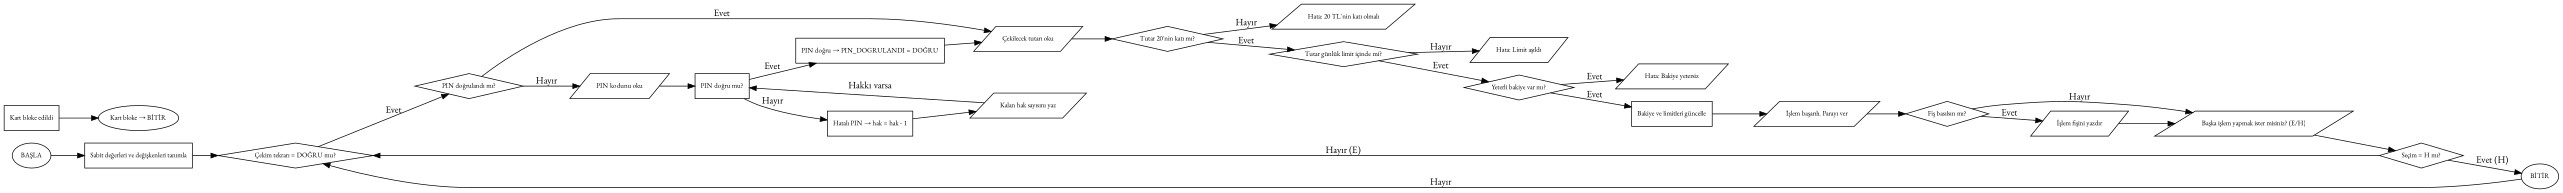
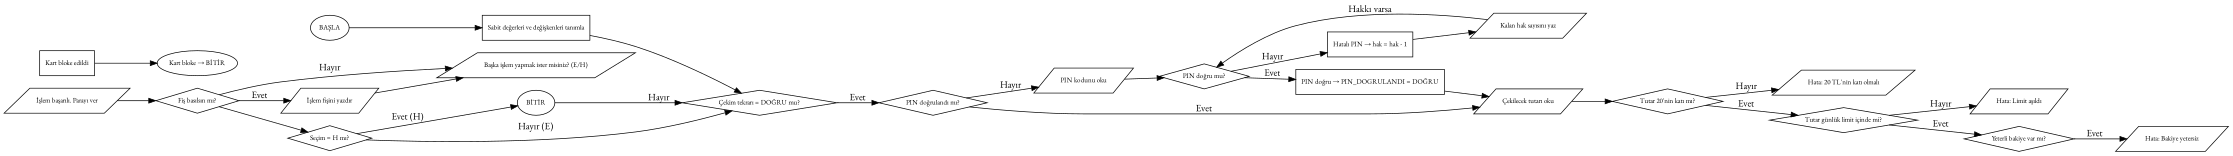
  digraph {
    fontname="EB Garamond"
    rankdir=LR
    node [fontname="EB Garamond" fontsize=10 shape=parallelogram]
    edge [fontname="EB Garamond"]
    n1 [label="BAŞLA" shape=oval]
    n2 [label="Sabit değerleri ve değişkenleri tanımla" shape=box]
    n3 [label="Çekim tekrarı = DOĞRU mu?" shape=diamond]
    n4 [label="PIN doğrulandı mı?" shape=diamond]
    n5 [label="PIN kodunu oku"]
    n6 [label="Çekilecek tutarı oku"]
    n7 [label="BİTİR" shape=oval]
-   n8 [label="PIN doğru mu?" shape=box]
+   n8 [label="PIN doğru mu?" shape=diamond]
    n9 [label="Tutar 20'nin katı mı?" shape=diamond]
    n10 [label="PIN doğru → PIN_DOGRULANDI = DOĞRU" shape=box]
    n11 [label="Hatalı PIN → hak = hak - 1" shape=box]
    n12 [label="Kalan hak sayısını yaz"]
    n13 [label="Kart bloke edildi" shape=box]
    n14 [label="Kart bloke → BİTİR" shape=oval]
    n15 [label="Hata: 20 TL'nin katı olmalı"]
    n16 [label="Tutar günlük limit içinde mi?" shape=diamond]
    n17 [label="Hata: Limit aşıldı"]
    n18 [label="Yeterli bakiye var mı?" shape=diamond]
    n19 [label="Hata: Bakiye yetersiz"]
-   n20 [label="Bakiye ve limitleri güncelle" shape=box]
    n21 [label="İşlem başarılı. Parayı ver"]
    n22 [label="Fiş basılsın mı?" shape=diamond]
    n23 [label="İşlem fişini yazdır"]
    n24 [label="Başka işlem yapmak ister misiniz? (E/H)"]
    n25 [label="Seçim = H mı?" shape=diamond]
    n1 -> n2
    n2 -> n3
    n3 -> n4 [label=Evet]
    n4 -> n5 [label="Hayır"]
    n4 -> n6 [label=Evet]
    n5 -> n8
    n6 -> n9
    n7 -> n3 [label="Hayır"]
    n8 -> n10 [label=Evet]
    n8 -> n11 [label="Hayır"]
    n9 -> n15 [label="Hayır"]
    n9 -> n16 [label=Evet]
    n10 -> n6
    n11 -> n12
    n12 -> n8 [label="Hakkı varsa"]
    n13 -> n14
    n16 -> n17 [label="Hayır"]
    n16 -> n18 [label=Evet]
    n18 -> n19 [label=Evet]
-   n18 -> n20 [label=Evet]
-   n20 -> n21
    n21 -> n22
    n22 -> n23 [label=Evet]
    n22 -> n24 [label="Hayır"]
    n23 -> n24
-   n24 -> n25
+   n22 -> n25
    n25 -> n3 [label="Hayır (E)"]
    n25 -> n7 [label="Evet (H)"]
  }
